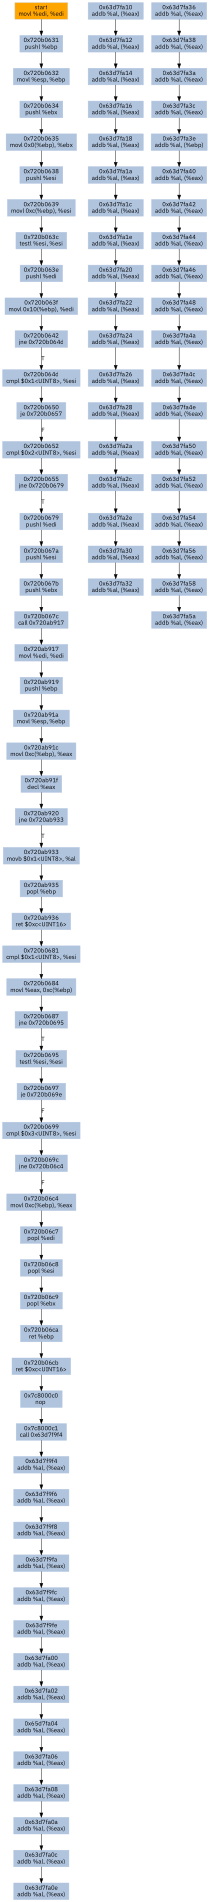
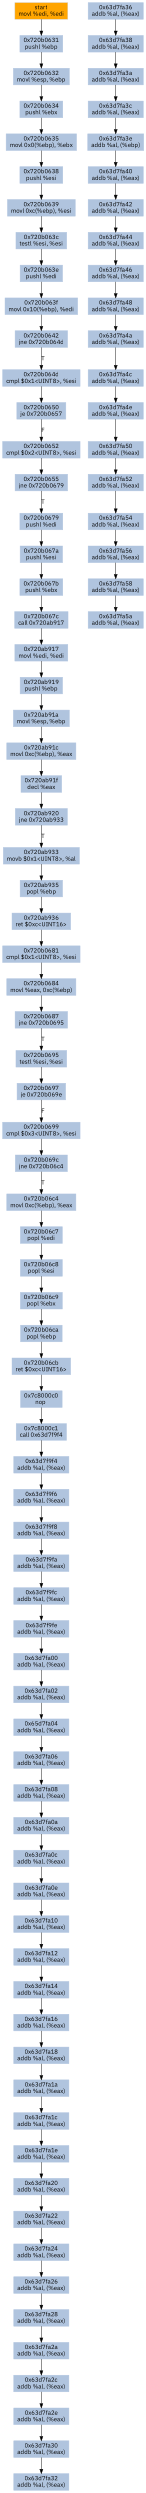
  digraph {
    fontname="IBM Plex Sans"
    node [color=lightsteelblue fillcolor=lightsteelblue fontname="IBM Plex Sans" shape=rectangle style=filled]
    edge [color="#000000" fontname="IBM Plex Sans"]
    n1 [color=lightgrey fillcolor=orange label="start\nmovl %edi, %edi"]
    n2 [label="0x720b0631\npushl %ebp"]
    n3 [label="0x720b0632\nmovl %esp, %ebp"]
    n4 [label="0x720b0634\npushl %ebx"]
    n5 [label="0x720b0635\nmovl 0x0(%ebp), %ebx"]
    n6 [label="0x720b0638\npushl %esi"]
    n7 [label="0x720b0639\nmovl 0xc(%ebp), %esi"]
    n8 [label="0x720b063c\ntestl %esi, %esi"]
    n9 [label="0x720b063e\npushl %edi"]
    n10 [label="0x720b063f\nmovl 0x10(%ebp), %edi"]
    n11 [label="0x720b0642\njne 0x720b064d"]
    n12 [label="0x720b064d\ncmpl $0x1<UINT8>, %esi"]
    n13 [label="0x720b0650\nje 0x720b0657"]
    n14 [label="0x720b0652\ncmpl $0x2<UINT8>, %esi"]
    n15 [label="0x720b0655\njne 0x720b0679"]
    n16 [label="0x720b0679\npushl %edi"]
    n17 [label="0x720b067a\npushl %esi"]
    n18 [label="0x720b067b\npushl %ebx"]
    n19 [label="0x720b067c\ncall 0x720ab917"]
    n20 [label="0x720ab917\nmovl %edi, %edi"]
    n21 [label="0x720ab919\npushl %ebp"]
    n22 [label="0x720ab91a\nmovl %esp, %ebp"]
    n23 [label="0x720ab91c\nmovl 0xc(%ebp), %eax"]
    n24 [label="0x720ab91f\ndecl %eax"]
    n25 [label="0x720ab920\njne 0x720ab933"]
    n26 [label="0x720ab933\nmovb $0x1<UINT8>, %al"]
    n27 [label="0x720ab935\npopl %ebp"]
    n28 [label="0x720ab936\nret $0xc<UINT16>"]
    n29 [label="0x720b0681\ncmpl $0x1<UINT8>, %esi"]
    n30 [label="0x720b0684\nmovl %eax, 0xc(%ebp)"]
    n31 [label="0x720b0687\njne 0x720b0695"]
    n32 [label="0x720b0695\ntestl %esi, %esi"]
    n33 [label="0x720b0697\nje 0x720b069e"]
    n34 [label="0x720b0699\ncmpl $0x3<UINT8>, %esi"]
    n35 [label="0x720b069c\njne 0x720b06c4"]
    n36 [label="0x720b06c4\nmovl 0xc(%ebp), %eax"]
    n37 [label="0x720b06c7\npopl %edi"]
    n38 [label="0x720b06c8\npopl %esi"]
    n39 [label="0x720b06c9\npopl %ebx"]
-   n40 [label="0x720b06ca\nret %ebp"]
+   n40 [label="0x720b06ca\npopl %ebp"]
    n41 [label="0x720b06cb\nret $0xc<UINT16>"]
    n42 [label="0x7c8000c0\nnop "]
    n43 [label="0x7c8000c1\ncall 0x63d7f9f4"]
    n44 [label="0x63d7f9f4\naddb %al, (%eax)"]
    n45 [label="0x63d7f9f6\naddb %al, (%eax)"]
    n46 [label="0x63d7f9f8\naddb %al, (%eax)"]
    n47 [label="0x63d7f9fa\naddb %al, (%eax)"]
    n48 [label="0x63d7f9fc\naddb %al, (%eax)"]
    n49 [label="0x63d7f9fe\naddb %al, (%eax)"]
    n50 [label="0x63d7fa00\naddb %al, (%eax)"]
    n51 [label="0x63d7fa02\naddb %al, (%eax)"]
    n52 [label="0x65d7fa04\naddb %al, (%eax)"]
    n53 [label="0x63d7fa06\naddb %al, (%eax)"]
    n54 [label="0x63d7fa08\naddb %al, (%eax)"]
    n55 [label="0x63d7fa0a\naddb %al, (%eax)"]
    n56 [label="0x63d7fa0c\naddb %al, (%eax)"]
    n57 [label="0x63d7fa0e\naddb %al, (%eax)"]
    n58 [label="0x63d7fa10\naddb %al, (%eax)"]
    n59 [label="0x63d7fa12\naddb %al, (%eax)"]
    n60 [label="0x63d7fa14\naddb %al, (%eax)"]
    n61 [label="0x63d7fa16\naddb %al, (%eax)"]
    n62 [label="0x63d7fa18\naddb %al, (%eax)"]
    n63 [label="0x63d7fa1a\naddb %al, (%eax)"]
    n64 [label="0x63d7fa1c\naddb %al, (%eax)"]
    n65 [label="0x63d7fa1e\naddb %al, (%eax)"]
    n66 [label="0x63d7fa20\naddb %al, (%eax)"]
    n67 [label="0x63d7fa22\naddb %al, (%eax)"]
    n68 [label="0x63d7fa24\naddb %al, (%eax)"]
    n69 [label="0x63d7fa26\naddb %al, (%eax)"]
    n70 [label="0x63d7fa28\naddb %al, (%eax)"]
    n71 [label="0x63d7fa2a\naddb %al, (%eax)"]
    n72 [label="0x63d7fa2c\naddb %al, (%eax)"]
    n73 [label="0x63d7fa2e\naddb %al, (%eax)"]
    n74 [label="0x63d7fa30\naddb %al, (%eax)"]
    n75 [label="0x63d7fa32\naddb %al, (%eax)"]
    n76 [label="0x63d7fa36\naddb %al, (%eax)"]
    n77 [label="0x63d7fa38\naddb %al, (%eax)"]
    n78 [label="0x63d7fa3a\naddb %al, (%eax)"]
    n79 [label="0x63d7fa3c\naddb %al, (%eax)"]
    n80 [label="0x63d7fa3e\naddb %al, (%ebp)"]
    n81 [label="0x63d7fa40\naddb %al, (%eax)"]
    n82 [label="0x63d7fa42\naddb %al, (%eax)"]
    n83 [label="0x63d7fa44\naddb %al, (%eax)"]
    n84 [label="0x63d7fa46\naddb %al, (%eax)"]
    n85 [label="0x63d7fa48\naddb %al, (%eax)"]
    n86 [label="0x63d7fa4a\naddb %al, (%eax)"]
    n87 [label="0x63d7fa4c\naddb %al, (%eax)"]
    n88 [label="0x63d7fa4e\naddb %al, (%eax)"]
    n89 [label="0x63d7fa50\naddb %al, (%eax)"]
    n90 [label="0x63d7fa52\naddb %al, (%eax)"]
    n91 [label="0x63d7fa54\naddb %al, (%eax)"]
    n92 [label="0x63d7fa56\naddb %al, (%eax)"]
    n93 [label="0x63d7fa58\naddb %al, (%eax)"]
    n94 [label="0x63d7fa5a\naddb %al, (%eax)"]
    n1 -> n2
    n2 -> n3
    n3 -> n4
    n4 -> n5
    n5 -> n6
    n6 -> n7
    n7 -> n8
    n8 -> n9
    n9 -> n10
    n10 -> n11
    n11 -> n12 [label=T]
    n12 -> n13
    n13 -> n14 [label=F]
    n14 -> n15
    n15 -> n16 [label=T]
    n16 -> n17
    n17 -> n18
    n18 -> n19
    n19 -> n20
    n20 -> n21
    n21 -> n22
    n22 -> n23
    n23 -> n24
    n24 -> n25
    n25 -> n26 [label=T]
    n26 -> n27
    n27 -> n28
    n28 -> n29
    n29 -> n30
    n30 -> n31
    n31 -> n32 [label=T]
    n32 -> n33
    n33 -> n34 [label=F]
    n34 -> n35
-   n35 -> n36 [label=F]
+   n35 -> n36 [label=T]
    n36 -> n37
    n37 -> n38
    n38 -> n39
    n39 -> n40
    n40 -> n41
    n41 -> n42
    n42 -> n43
    n43 -> n44
    n44 -> n45
    n45 -> n46
    n46 -> n47
    n47 -> n48
    n48 -> n49
    n49 -> n50
    n50 -> n51
    n51 -> n52
    n52 -> n53
    n53 -> n54
    n54 -> n55
    n55 -> n56
    n56 -> n57
+   n57 -> n58
    n58 -> n59
    n59 -> n60
    n60 -> n61
    n61 -> n62
    n62 -> n63
    n63 -> n64
    n64 -> n65
    n65 -> n66
    n66 -> n67
    n67 -> n68
    n68 -> n69
    n69 -> n70
    n70 -> n71
    n71 -> n72
    n72 -> n73
    n73 -> n74
    n74 -> n75
    n76 -> n77
    n77 -> n78
    n78 -> n79
    n79 -> n80
    n80 -> n81
    n81 -> n82
    n82 -> n83
    n83 -> n84
    n84 -> n85
    n85 -> n86
    n86 -> n87
    n87 -> n88
    n88 -> n89
    n89 -> n90
    n90 -> n91
    n91 -> n92
    n92 -> n93
    n93 -> n94
  }
